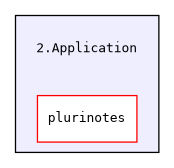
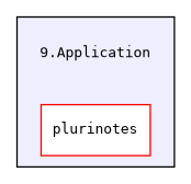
  digraph {
    compound=true
    rankdir=LR
    fontname="DejaVu Sans Mono"
    node [fontname="DejaVu Sans Mono" fontsize=10]
-   n1 [label="2.Application" shape=plaintext]
+   n1 [label="9.Application" shape=plaintext]
    n2 [color=red fillcolor=white label=plurinotes shape=box style=filled]
    subgraph cluster_1 {
      bgcolor="#eeeeff"
      pencolor=black
      n1
      n2
    }
  }
